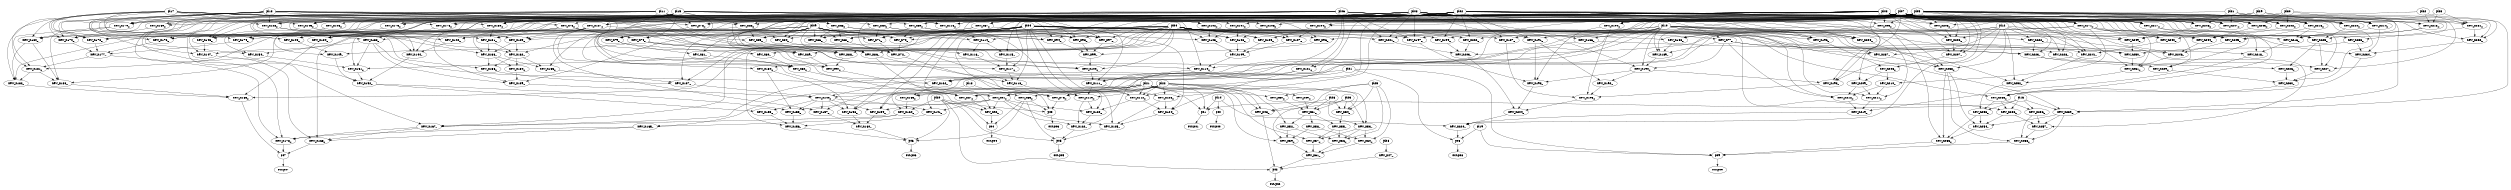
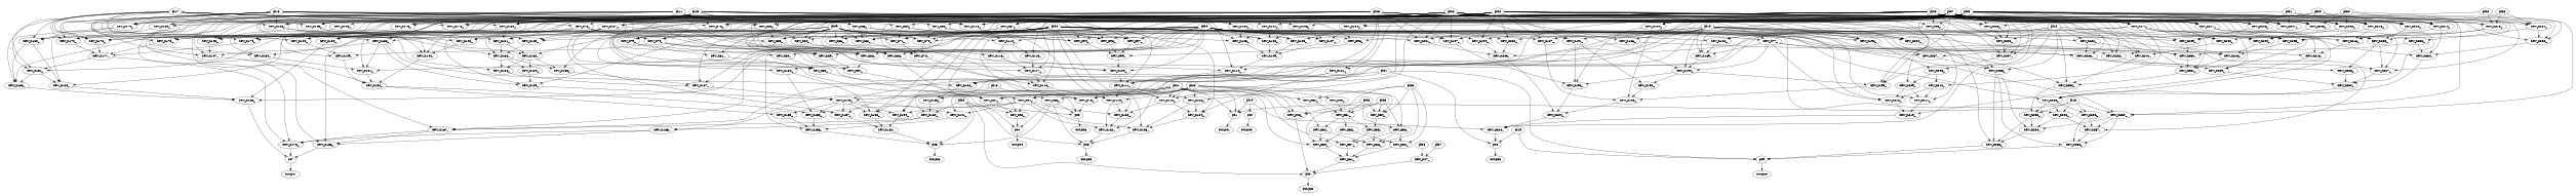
  strict digraph {
    pi14
    po1
    new_n220_
    po0
    "out:po1"
    po8
    "out:po0"
    pi16
    new_n236_
    new_n239_
    new_n253_
    new_n256_
    new_n257_
    new_n254_
    new_n258_
    new_n255_
    pi21
    new_n48_
    new_n50_
    new_n54_
    new_n57_
    new_n59_
    new_n75_
    new_n87_
    new_n91_
    new_n112_
    new_n141_
    new_n158_
    new_n163_
    po2
    new_n51_
    new_n55_
    new_n61_
    po3
    new_n92_
    new_n120_
    new_n125_
    new_n159_
    new_n122_
    new_n155_
    new_n124_
    new_n156_
    new_n160_
    new_n164_
    pi22
    new_n49_
    new_n52_
    new_n53_
    new_n119_
    new_n123_
    new_n140_
    new_n56_
    new_n60_
    new_n157_
    new_n153_
    pi28
    new_n47_
    "out:po2"
+   pi27
    pi23
    new_n58_
    pi26
    pi25
    pi20
    po4
    po5
    po6
    "out:po3"
    "out:po4"
    "out:po5"
    "out:po6"
    new_n167_
    new_n165_
    pi01
    new_n63_
    new_n162_
    po9
    "out:po8"
    "out:po9"
    pi18
    pi02
    new_n64_
    new_n67_
    new_n78_
    new_n84_
    new_n88_
    new_n95_
    new_n101_
    new_n104_
    new_n113_
    new_n135_
    new_n139_
    new_n150_
    new_n180_
    new_n184_
    new_n187_
    new_n191_
    new_n199_
    new_n202_
    new_n205_
    new_n209_
    new_n216_
    new_n217_
    new_n225_
    new_n229_
    new_n234_
    new_n240_
    new_n245_
    new_n251_
    new_n66_
    new_n71_
    new_n97_
    new_n98_
    new_n68_
    new_n70_
    new_n79_
    new_n86_
    new_n90_
    new_n96_
    new_n188_
    new_n103_
    new_n108_
    new_n105_
    new_n107_
    new_n114_
    new_n137_
    new_n151_
    new_n182_
    new_n183_
    new_n185_
    new_n195_
    new_n192_
    new_n198_
    new_n203_
    new_n206_
    new_n212_
    new_n211_
    new_n218_
    new_n235_
    new_n227_
    new_n226_
    new_n230_
    new_n241_
    new_n246_
    new_n252_
    new_n72_
    new_n99_
    pi13
    new_n65_
    new_n83_
    new_n110_
    new_n117_
    new_n128_
    new_n132_
    new_n133_
    new_n147_
    new_n148_
    new_n169_
    new_n170_
    new_n172_
    new_n175_
    new_n179_
    new_n94_
    new_n85_
    new_n111_
    new_n118_
    new_n129_
    new_n131_
    new_n136_
    new_n134_
    new_n145_
    new_n146_
    new_n152_
    new_n149_
    new_n177_
    new_n176_
    new_n181_
    pi11
    new_n69_
    new_n89_
    new_n102_
    new_n106_
    new_n168_
    new_n178_
    po7
    pi00
    new_n80_
    new_n100_
    new_n82_
    new_n109_
    new_n115_
    new_n116_
    new_n189_
    new_n219_
    pi09
    new_n81_
    pi03
    new_n171_
    new_n173_
    new_n174_
    new_n193_
    new_n194_
    new_n207_
    new_n214_
    new_n215_
    new_n224_
    new_n233_
    new_n242_
    new_n243_
    new_n247_
    new_n248_
    new_n210_
    new_n208_
    new_n250_
    new_n244_
    new_n249_
    pi07
    new_n73_
    new_n130_
    new_n142_
    new_n143_
    new_n213_
    new_n231_
    new_n232_
    new_n74_
    new_n144_
    new_n190_
    pi17
    pi15
    pi05
    pi04
    new_n77_
    new_n138_
    new_n196_
    new_n197_
    new_n200_
    new_n201_
    new_n223_
    new_n228_
    new_n237_
    new_n238_
    pi06
    new_n121_
    new_n127_
    new_n154_
    pi08
    new_n166_
    pi10
    new_n222_
    pi12
    "out:po7"
    new_n204_
    pi31
    pi33
    pi32
    pi29
    pi30
    pi19
    pi14 -> po1
    pi14 -> new_n220_
    pi14 -> po0
    po1 -> "out:po1"
    new_n220_ -> po8
    po0 -> "out:po0"
    po8 -> "out:po8"
    pi16 -> po1
    pi16 -> new_n236_
    pi16 -> new_n239_
    pi16 -> new_n253_
    pi16 -> new_n256_
    new_n236_ -> new_n257_
    new_n236_ -> new_n254_
    new_n239_ -> new_n257_
    new_n239_ -> new_n254_
    new_n239_ -> new_n258_
    new_n253_ -> new_n254_
    new_n253_ -> new_n255_
    new_n256_ -> new_n257_
    new_n256_ -> new_n258_
    new_n257_ -> new_n258_
    new_n254_ -> new_n255_
    new_n258_ -> po9
    new_n255_ -> po9
    pi21 -> po1
    pi21 -> new_n48_
    pi21 -> new_n50_
    pi21 -> new_n54_
    pi21 -> new_n57_
    pi21 -> new_n59_
    pi21 -> new_n75_
    pi21 -> new_n87_
    pi21 -> new_n91_
    pi21 -> new_n112_
    pi21 -> new_n141_
    pi21 -> new_n158_
    pi21 -> new_n163_
    new_n48_ -> po2
    new_n50_ -> new_n51_
    new_n54_ -> new_n55_
    new_n57_ -> new_n61_
    new_n59_ -> new_n61_
    new_n75_ -> po3
    new_n87_ -> new_n92_
    new_n91_ -> new_n141_
    new_n91_ -> new_n92_
    new_n91_ -> new_n120_
    new_n91_ -> new_n125_
    new_n91_ -> new_n159_
    new_n91_ -> new_n122_
    new_n91_ -> new_n155_
    new_n112_ -> new_n120_
    new_n112_ -> new_n124_
    new_n141_ -> new_n156_
    new_n158_ -> new_n160_
    new_n163_ -> new_n164_
    po2 -> "out:po2"
    new_n51_ -> new_n55_
    new_n51_ -> new_n52_
    new_n51_ -> new_n58_
    new_n55_ -> new_n57_
    new_n55_ -> new_n56_
    new_n61_ -> po2
    po3 -> "out:po3"
    new_n92_ -> po4
    new_n120_ -> new_n122_
    new_n125_ -> po5
    new_n159_ -> new_n160_
    new_n122_ -> po5
    new_n155_ -> new_n156_
    new_n124_ -> new_n125_
    new_n156_ -> po6
    new_n160_ -> po6
    new_n164_ -> new_n167_
    new_n164_ -> new_n165_
    pi22 -> po1
    pi22 -> new_n48_
    pi22 -> new_n75_
    pi22 -> new_n87_
    pi22 -> new_n91_
    pi22 -> new_n112_
    pi22 -> new_n163_
    pi22 -> new_n49_
    pi22 -> new_n52_
    pi22 -> new_n53_
    pi22 -> new_n119_
    pi22 -> new_n123_
    pi22 -> new_n140_
    new_n49_ -> new_n51_
    new_n52_ -> new_n59_
    new_n52_ -> new_n56_
    new_n53_ -> new_n57_
    new_n53_ -> new_n56_
    new_n53_ -> new_n60_
    new_n119_ -> new_n120_
    new_n119_ -> new_n122_
    new_n123_ -> new_n125_
    new_n123_ -> new_n124_
    new_n140_ -> new_n141_
    new_n140_ -> new_n158_
    new_n140_ -> new_n159_
    new_n140_ -> new_n155_
    new_n140_ -> new_n157_
    new_n140_ -> new_n153_
    new_n56_ -> new_n61_
    new_n60_ -> new_n61_
    new_n157_ -> new_n160_
    new_n153_ -> new_n156_
    pi28 -> new_n47_
    new_n47_ -> po2
+   pi27 -> new_n47_
    pi23 -> new_n48_
    pi23 -> new_n54_
    pi23 -> new_n51_
    pi23 -> new_n53_
    new_n58_ -> new_n59_
    new_n58_ -> new_n60_
    pi26 -> new_n48_
    pi26 -> new_n54_
    pi26 -> new_n51_
    pi26 -> new_n53_
    pi25 -> new_n50_
    pi25 -> new_n54_
    pi25 -> new_n59_
    pi25 -> new_n56_
    pi25 -> new_n60_
    pi20 -> po2
    pi20 -> po3
    pi20 -> new_n164_
    pi20 -> po4
    pi20 -> po5
    pi20 -> po6
    po4 -> "out:po4"
    po5 -> "out:po5"
    po6 -> "out:po6"
    new_n167_ -> new_n168_
    new_n167_ -> new_n178_
    new_n165_ -> new_n168_
    new_n165_ -> new_n178_
    pi01 -> po8
    pi01 -> new_n63_
    pi01 -> new_n162_
    pi01 -> po9
    new_n63_ -> po3
    new_n63_ -> po4
    new_n63_ -> po5
    new_n63_ -> po6
    new_n162_ -> new_n163_
    po9 -> "out:po9"
    pi18 -> new_n164_
    pi18 -> new_n63_
    pi02 -> new_n64_
    pi02 -> new_n67_
    pi02 -> new_n78_
    pi02 -> new_n84_
    pi02 -> new_n88_
    pi02 -> new_n95_
    pi02 -> new_n101_
    pi02 -> new_n104_
    pi02 -> new_n113_
    pi02 -> new_n135_
    pi02 -> new_n139_
    pi02 -> new_n150_
    pi02 -> new_n180_
    pi02 -> new_n184_
    pi02 -> new_n187_
    pi02 -> new_n191_
    pi02 -> new_n199_
    pi02 -> new_n202_
    pi02 -> new_n205_
    pi02 -> new_n209_
    pi02 -> new_n216_
    pi02 -> new_n217_
    pi02 -> new_n225_
    pi02 -> new_n229_
    pi02 -> new_n234_
    pi02 -> new_n240_
    pi02 -> new_n245_
    pi02 -> new_n251_
    new_n64_ -> new_n66_
    new_n64_ -> new_n71_
    new_n64_ -> new_n97_
    new_n64_ -> new_n98_
    new_n67_ -> new_n97_
    new_n67_ -> new_n68_
    new_n67_ -> new_n70_
    new_n78_ -> new_n79_
    new_n84_ -> new_n86_
    new_n88_ -> new_n90_
    new_n95_ -> new_n257_
    new_n95_ -> new_n255_
    new_n95_ -> new_n96_
    new_n95_ -> new_n188_
    new_n101_ -> new_n103_
    new_n101_ -> new_n108_
    new_n104_ -> new_n105_
    new_n104_ -> new_n107_
    new_n113_ -> new_n114_
    new_n135_ -> new_n137_
    new_n139_ -> new_n140_
    new_n150_ -> new_n151_
    new_n180_ -> new_n182_
    new_n180_ -> new_n183_
    new_n184_ -> new_n185_
    new_n187_ -> new_n195_
    new_n191_ -> new_n192_
    new_n191_ -> new_n198_
    new_n199_ -> new_n203_
    new_n202_ -> new_n203_
    new_n205_ -> new_n206_
    new_n209_ -> new_n212_
    new_n209_ -> new_n211_
    new_n216_ -> new_n218_
    new_n217_ -> new_n218_
    new_n217_ -> new_n235_
    new_n225_ -> new_n227_
    new_n225_ -> new_n226_
    new_n229_ -> new_n230_
    new_n234_ -> new_n235_
    new_n240_ -> new_n241_
    new_n245_ -> new_n246_
    new_n251_ -> new_n252_
    new_n66_ -> new_n72_
    new_n71_ -> new_n72_
    new_n97_ -> new_n99_
    new_n98_ -> new_n99_
    new_n68_ -> new_n72_
    new_n70_ -> new_n72_
    new_n79_ -> new_n80_
    new_n79_ -> new_n81_
    new_n86_ -> new_n87_
    new_n86_ -> new_n118_
    new_n90_ -> new_n91_
    new_n96_ -> new_n99_
    new_n188_ -> new_n189_
    new_n103_ -> new_n109_
    new_n108_ -> new_n109_
    new_n105_ -> new_n109_
    new_n107_ -> new_n109_
    new_n114_ -> new_n115_
    new_n114_ -> new_n116_
    new_n137_ -> new_n140_
    new_n151_ -> new_n152_
    new_n182_ -> new_n185_
    new_n183_ -> new_n185_
    new_n185_ -> po7
    new_n195_ -> new_n204_
    new_n192_ -> new_n195_
    new_n198_ -> new_n204_
    new_n203_ -> new_n204_
    new_n206_ -> new_n207_
    new_n212_ -> new_n219_
    new_n211_ -> new_n219_
    new_n218_ -> new_n219_
    new_n235_ -> new_n236_
    new_n235_ -> new_n253_
    new_n235_ -> new_n256_
    new_n227_ -> new_n230_
    new_n226_ -> new_n230_
    new_n230_ -> new_n235_
    new_n241_ -> new_n252_
    new_n246_ -> new_n251_
    new_n252_ -> new_n253_
    new_n72_ -> new_n75_
    new_n99_ -> new_n100_
    pi13 -> new_n64_
    pi13 -> new_n78_
    pi13 -> new_n90_
    pi13 -> new_n65_
    pi13 -> new_n83_
    pi13 -> new_n110_
    pi13 -> new_n117_
    pi13 -> new_n128_
    pi13 -> new_n132_
    pi13 -> new_n133_
    pi13 -> new_n147_
    pi13 -> new_n148_
    pi13 -> new_n169_
    pi13 -> new_n170_
    pi13 -> new_n172_
    pi13 -> new_n175_
    pi13 -> new_n179_
    new_n65_ -> new_n66_
    new_n65_ -> new_n68_
    new_n65_ -> new_n96_
    new_n65_ -> new_n94_
    new_n83_ -> new_n84_
    new_n83_ -> new_n184_
    new_n83_ -> new_n85_
    new_n110_ -> new_n111_
    new_n117_ -> new_n118_
    new_n128_ -> new_n129_
    new_n128_ -> new_n131_
    new_n132_ -> new_n135_
    new_n132_ -> new_n136_
    new_n132_ -> new_n134_
    new_n133_ -> new_n135_
    new_n133_ -> new_n136_
    new_n133_ -> new_n134_
    new_n147_ -> new_n152_
    new_n148_ -> new_n149_
    new_n169_ -> new_n170_
    new_n170_ -> new_n177_
    new_n172_ -> new_n177_
    new_n175_ -> new_n176_
    new_n179_ -> new_n180_
    new_n179_ -> new_n181_
    new_n94_ -> new_n99_
    new_n85_ -> new_n86_
    new_n111_ -> new_n112_
    new_n111_ -> new_n119_
    new_n111_ -> new_n123_
    new_n118_ -> new_n119_
-   new_n129_ -> new_n132_
    new_n129_ -> new_n133_
    new_n131_ -> new_n132_
    new_n131_ -> new_n133_
    new_n136_ -> new_n137_
    new_n134_ -> new_n139_
    new_n145_ -> new_n146_
    new_n146_ -> new_n147_
    new_n152_ -> new_n155_
    new_n152_ -> new_n153_
    new_n149_ -> new_n152_
    new_n177_ -> new_n181_
    new_n177_ -> new_n178_
    new_n176_ -> new_n177_
    new_n181_ -> new_n182_
    new_n181_ -> new_n183_
    pi11 -> new_n78_
    pi11 -> new_n113_
    pi11 -> new_n150_
    pi11 -> new_n182_
    pi11 -> new_n183_
    pi11 -> new_n65_
    pi11 -> new_n179_
    pi11 -> new_n85_
    pi11 -> new_n136_
    pi11 -> new_n69_
    pi11 -> new_n89_
    pi11 -> new_n102_
    pi11 -> new_n106_
    pi11 -> new_n168_
    pi11 -> new_n178_
    new_n69_ -> new_n71_
    new_n69_ -> new_n98_
    new_n69_ -> new_n70_
    new_n69_ -> new_n94_
    new_n89_ -> new_n90_
    new_n102_ -> new_n103_
    new_n102_ -> new_n105_
    new_n106_ -> new_n108_
    new_n106_ -> new_n107_
    new_n168_ -> po7
    new_n178_ -> po7
    po7 -> "out:po7"
    pi00 -> new_n236_
    pi00 -> new_n239_
    pi00 -> new_n84_
    pi00 -> new_n88_
    pi00 -> new_n187_
    pi00 -> new_n191_
    pi00 -> new_n199_
    pi00 -> new_n202_
    pi00 -> new_n66_
    pi00 -> new_n71_
    pi00 -> new_n68_
    pi00 -> new_n70_
    pi00 -> new_n188_
    pi00 -> new_n103_
    pi00 -> new_n108_
    pi00 -> new_n107_
    pi00 -> new_n114_
    pi00 -> new_n137_
    pi00 -> new_n151_
    pi00 -> new_n185_
    pi00 -> new_n218_
    pi00 -> new_n235_
    pi00 -> new_n85_
    pi00 -> new_n89_
    pi00 -> new_n80_
    pi00 -> new_n100_
    new_n80_ -> new_n82_
    new_n100_ -> new_n111_
    new_n82_ -> new_n87_
    new_n109_ -> new_n110_
    new_n115_ -> new_n117_
    new_n116_ -> new_n117_
    new_n189_ -> new_n190_
    new_n219_ -> new_n220_
    pi09 -> new_n84_
    pi09 -> new_n88_
    pi09 -> new_n139_
    pi09 -> new_n184_
    pi09 -> new_n66_
    pi09 -> new_n71_
    pi09 -> new_n68_
    pi09 -> new_n70_
    pi09 -> new_n103_
    pi09 -> new_n108_
    pi09 -> new_n105_
    pi09 -> new_n107_
    pi09 -> new_n114_
    pi09 -> new_n137_
    pi09 -> new_n151_
    pi09 -> new_n85_
    pi09 -> new_n89_
    pi09 -> new_n168_
    pi09 -> new_n100_
    pi09 -> new_n81_
    new_n81_ -> new_n82_
    pi03 -> new_n67_
    pi03 -> new_n78_
    pi03 -> new_n95_
    pi03 -> new_n205_
    pi03 -> new_n217_
    pi03 -> new_n225_
    pi03 -> new_n90_
    pi03 -> new_n182_
    pi03 -> new_n206_
    pi03 -> new_n227_
    pi03 -> new_n83_
    pi03 -> new_n110_
    pi03 -> new_n117_
    pi03 -> new_n129_
    pi03 -> new_n149_
    pi03 -> new_n176_
    pi03 -> new_n69_
    pi03 -> new_n171_
    pi03 -> new_n173_
    pi03 -> new_n174_
    pi03 -> new_n193_
    pi03 -> new_n194_
    pi03 -> new_n207_
    pi03 -> new_n214_
    pi03 -> new_n215_
    pi03 -> new_n224_
    pi03 -> new_n233_
    pi03 -> new_n242_
    pi03 -> new_n243_
    pi03 -> new_n247_
    pi03 -> new_n248_
    new_n171_ -> new_n229_
    new_n171_ -> new_n240_
    new_n171_ -> new_n245_
    new_n171_ -> new_n203_
    new_n171_ -> new_n172_
    new_n171_ -> new_n210_
    new_n173_ -> new_n174_
    new_n174_ -> new_n177_
    new_n193_ -> new_n195_
    new_n194_ -> new_n195_
    new_n194_ -> new_n198_
    new_n207_ -> new_n208_
    new_n214_ -> new_n216_
    new_n214_ -> new_n234_
    new_n215_ -> new_n216_
    new_n215_ -> new_n245_
    new_n224_ -> new_n225_
    new_n233_ -> new_n234_
    new_n233_ -> new_n250_
    new_n242_ -> new_n244_
    new_n243_ -> new_n244_
    new_n247_ -> new_n249_
    new_n248_ -> new_n249_
    new_n210_ -> new_n212_
    new_n210_ -> new_n211_
    new_n208_ -> new_n209_
    new_n208_ -> new_n210_
    new_n250_ -> new_n251_
    new_n244_ -> new_n246_
    new_n249_ -> new_n250_
    pi07 -> new_n239_
    pi07 -> new_n180_
    pi07 -> new_n217_
    pi07 -> new_n86_
    pi07 -> new_n206_
    pi07 -> new_n230_
    pi07 -> new_n128_
    pi07 -> new_n169_
    pi07 -> new_n175_
    pi07 -> new_n181_
    pi07 -> new_n82_
    pi07 -> new_n115_
    pi07 -> new_n189_
    pi07 -> new_n171_
    pi07 -> new_n173_
    pi07 -> new_n193_
    pi07 -> new_n194_
    pi07 -> new_n207_
    pi07 -> new_n214_
    pi07 -> new_n215_
    pi07 -> new_n224_
    pi07 -> new_n242_
    pi07 -> new_n243_
    pi07 -> new_n247_
    pi07 -> new_n248_
    pi07 -> new_n73_
    pi07 -> new_n130_
    pi07 -> new_n142_
    pi07 -> new_n143_
    pi07 -> new_n213_
    pi07 -> new_n231_
    pi07 -> new_n232_
    new_n73_ -> new_n184_
    new_n73_ -> new_n110_
    new_n73_ -> new_n133_
    new_n73_ -> new_n148_
    new_n73_ -> new_n100_
    new_n73_ -> new_n74_
    new_n130_ -> new_n183_
    new_n130_ -> new_n131_
    new_n142_ -> new_n144_
    new_n143_ -> new_n144_
    new_n213_ -> new_n216_
    new_n213_ -> new_n245_
    new_n231_ -> new_n233_
    new_n231_ -> new_n232_
    new_n232_ -> new_n234_
    new_n74_ -> new_n75_
    new_n74_ -> new_n88_
    new_n74_ -> new_n149_
    new_n74_ -> new_n89_
    new_n144_ -> new_n152_
    new_n190_ -> new_n192_
    new_n190_ -> new_n198_
    new_n190_ -> new_n193_
    pi17 -> new_n180_
    pi17 -> new_n86_
    pi17 -> new_n128_
    pi17 -> new_n170_
    pi17 -> new_n172_
    pi17 -> new_n176_
    pi17 -> new_n181_
    pi17 -> new_n82_
    pi17 -> new_n116_
    pi17 -> new_n174_
    pi17 -> new_n73_
    pi17 -> new_n130_
    pi17 -> new_n142_
    pi17 -> new_n143_
    pi15 -> new_n101_
    pi15 -> new_n113_
    pi15 -> new_n97_
    pi15 -> new_n98_
    pi15 -> new_n79_
    pi15 -> new_n96_
    pi15 -> new_n83_
    pi15 -> new_n128_
    pi15 -> new_n169_
    pi15 -> new_n172_
    pi15 -> new_n179_
    pi15 -> new_n94_
    pi15 -> new_n146_
    pi15 -> new_n176_
    pi15 -> new_n102_
    pi15 -> new_n173_
    pi15 -> new_n130_
    pi15 -> new_n74_
    pi15 -> new_n144_
    pi05 -> new_n95_
    pi05 -> new_n104_
    pi05 -> new_n113_
    pi05 -> new_n205_
    pi05 -> new_n217_
    pi05 -> new_n225_
    pi05 -> new_n97_
    pi05 -> new_n98_
    pi05 -> new_n79_
    pi05 -> new_n227_
    pi05 -> new_n83_
    pi05 -> new_n132_
    pi05 -> new_n148_
    pi05 -> new_n170_
    pi05 -> new_n175_
    pi05 -> new_n179_
    pi05 -> new_n94_
    pi05 -> new_n106_
    pi05 -> new_n171_
    pi05 -> new_n174_
    pi05 -> new_n193_
    pi05 -> new_n194_
    pi05 -> new_n207_
    pi05 -> new_n214_
    pi05 -> new_n215_
    pi05 -> new_n224_
    pi05 -> new_n242_
    pi05 -> new_n243_
    pi05 -> new_n247_
    pi05 -> new_n248_
    pi05 -> new_n130_
    pi05 -> new_n213_
    pi05 -> new_n231_
    pi05 -> new_n232_
    pi05 -> new_n74_
    pi04 -> new_n158_
    pi04 -> po3
    pi04 -> new_n92_
    pi04 -> new_n120_
    pi04 -> new_n125_
    pi04 -> new_n159_
    pi04 -> new_n124_
    pi04 -> new_n156_
    pi04 -> new_n167_
    pi04 -> new_n241_
    pi04 -> new_n147_
    pi04 -> new_n111_
    pi04 -> new_n118_
    pi04 -> new_n129_
    pi04 -> new_n131_
    pi04 -> new_n146_
    pi04 -> new_n244_
    pi04 -> new_n249_
    pi04 -> new_n142_
    pi04 -> new_n77_
    pi04 -> new_n138_
    pi04 -> new_n196_
    pi04 -> new_n197_
    pi04 -> new_n200_
    pi04 -> new_n201_
    pi04 -> new_n223_
    new_n77_ -> new_n212_
    new_n77_ -> new_n189_
    new_n77_ -> new_n190_
    new_n77_ -> new_n228_
    new_n77_ -> new_n237_
    new_n138_ -> new_n162_
    new_n138_ -> new_n139_
    new_n138_ -> new_n150_
    new_n138_ -> new_n151_
    new_n196_ -> new_n208_
    new_n197_ -> new_n198_
    new_n200_ -> new_n238_
    new_n201_ -> new_n203_
    new_n223_ -> new_n227_
    new_n223_ -> new_n226_
    new_n228_ -> new_n229_
    new_n237_ -> new_n238_
    new_n238_ -> new_n254_
    new_n238_ -> new_n258_
    new_n238_ -> new_n255_
    pi06 -> new_n92_
    pi06 -> new_n167_
    pi06 -> new_n241_
    pi06 -> new_n147_
    pi06 -> new_n111_
    pi06 -> new_n118_
    pi06 -> new_n146_
    pi06 -> new_n244_
    pi06 -> new_n143_
    pi06 -> new_n77_
    pi06 -> new_n138_
    pi06 -> new_n196_
    pi06 -> new_n197_
    pi06 -> new_n200_
    pi06 -> new_n201_
    pi06 -> new_n223_
    pi06 -> new_n121_
    pi06 -> new_n127_
    new_n121_ -> new_n122_
    new_n121_ -> new_n124_
    new_n127_ -> new_n157_
    new_n127_ -> new_n129_
    new_n127_ -> new_n131_
    new_n127_ -> new_n250_
    new_n127_ -> new_n154_
    new_n154_ -> new_n158_
    new_n154_ -> new_n155_
    pi08 -> new_n112_
    pi08 -> new_n119_
    pi08 -> new_n123_
    pi08 -> new_n251_
    pi08 -> new_n211_
    pi08 -> new_n241_
    pi08 -> new_n145_
    pi08 -> new_n249_
    pi08 -> new_n143_
    pi08 -> new_n144_
    pi08 -> new_n190_
    pi08 -> new_n138_
    pi08 -> new_n196_
    pi08 -> new_n197_
    pi08 -> new_n200_
    pi08 -> new_n201_
    pi08 -> new_n228_
    pi08 -> new_n238_
    pi08 -> new_n121_
    pi08 -> new_n127_
    pi08 -> new_n166_
    new_n166_ -> new_n167_
    new_n166_ -> new_n223_
    pi10 -> new_n159_
    pi10 -> new_n140_
    pi10 -> new_n157_
    pi10 -> new_n162_
    pi10 -> new_n212_
    pi10 -> new_n211_
    pi10 -> new_n246_
    pi10 -> new_n252_
    pi10 -> new_n189_
    pi10 -> new_n190_
    pi10 -> new_n196_
    pi10 -> new_n197_
    pi10 -> new_n200_
    pi10 -> new_n201_
    pi10 -> new_n237_
    pi10 -> new_n154_
    pi10 -> new_n166_
    pi10 -> new_n222_
    new_n222_ -> new_n250_
    new_n222_ -> new_n223_
    pi12 -> new_n220_
    pi12 -> new_n165_
    pi12 -> new_n162_
    pi12 -> new_n206_
    pi12 -> new_n246_
    pi12 -> new_n252_
    pi12 -> new_n228_
    pi12 -> new_n237_
    pi12 -> new_n238_
    pi12 -> new_n222_
    new_n204_ -> new_n220_
    pi31 -> new_n187_
    pi31 -> new_n215_
    pi31 -> new_n247_
    pi31 -> new_n248_
    pi31 -> new_n232_
    pi33 -> new_n188_
    pi33 -> new_n213_
    pi33 -> new_n231_
    pi32 -> new_n191_
    pi32 -> new_n213_
    pi32 -> new_n231_
    pi29 -> new_n239_
    pi29 -> new_n199_
    pi29 -> new_n205_
    pi29 -> new_n224_
    pi30 -> new_n202_
    pi30 -> new_n240_
    pi30 -> new_n214_
    pi30 -> new_n242_
    pi30 -> new_n243_
    pi19 -> po8
    pi19 -> po9
  }
